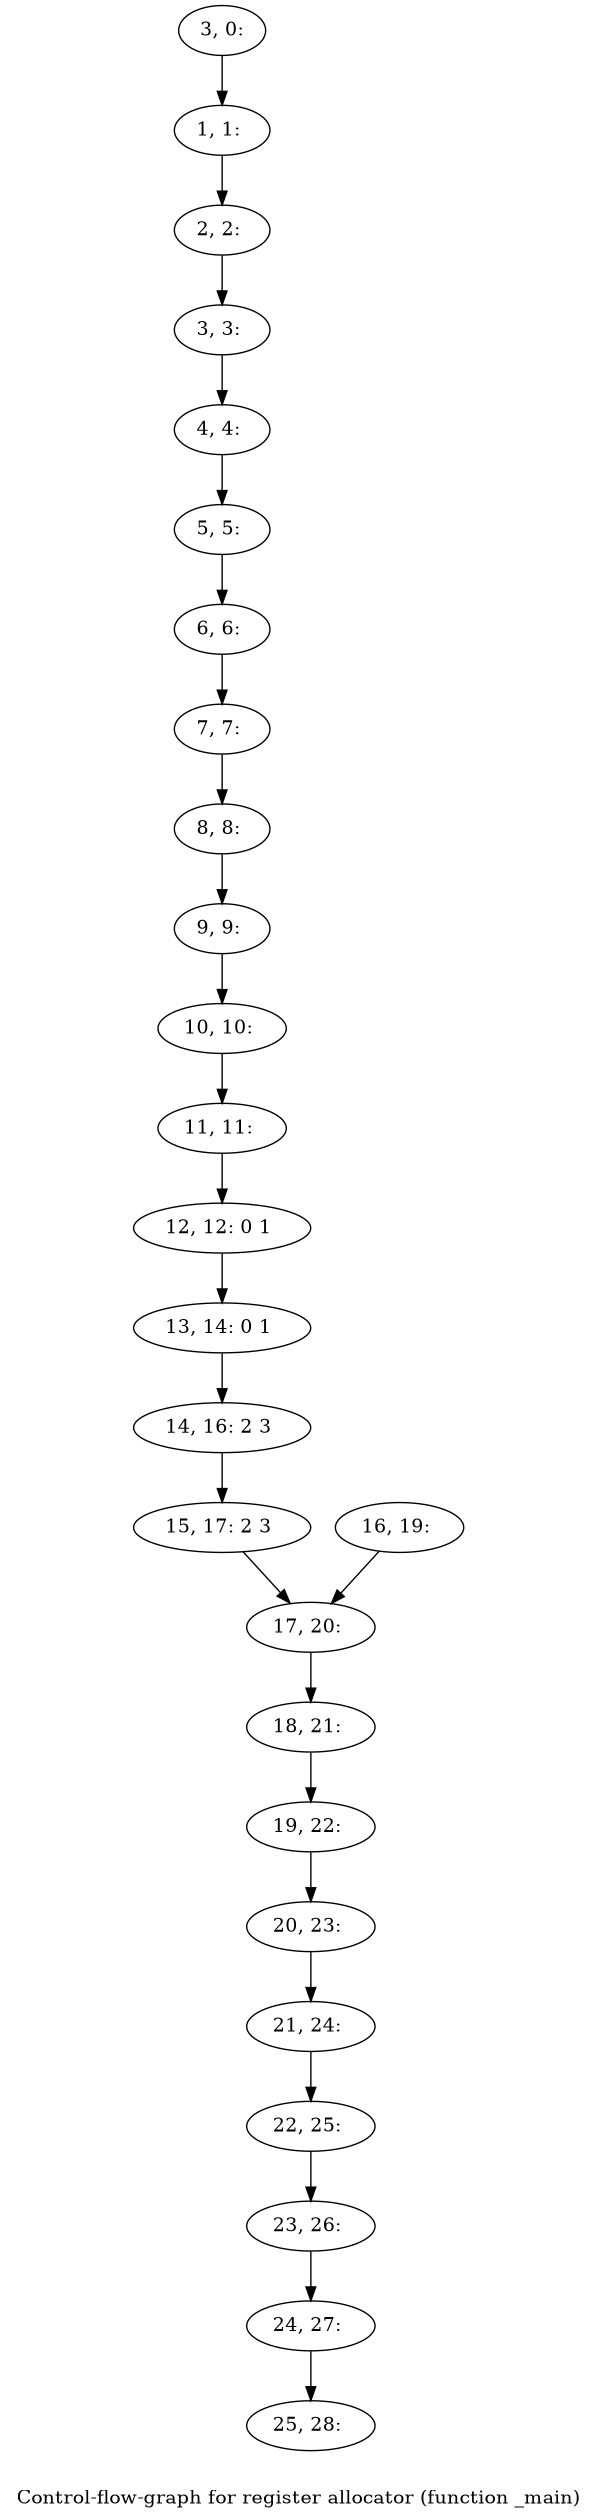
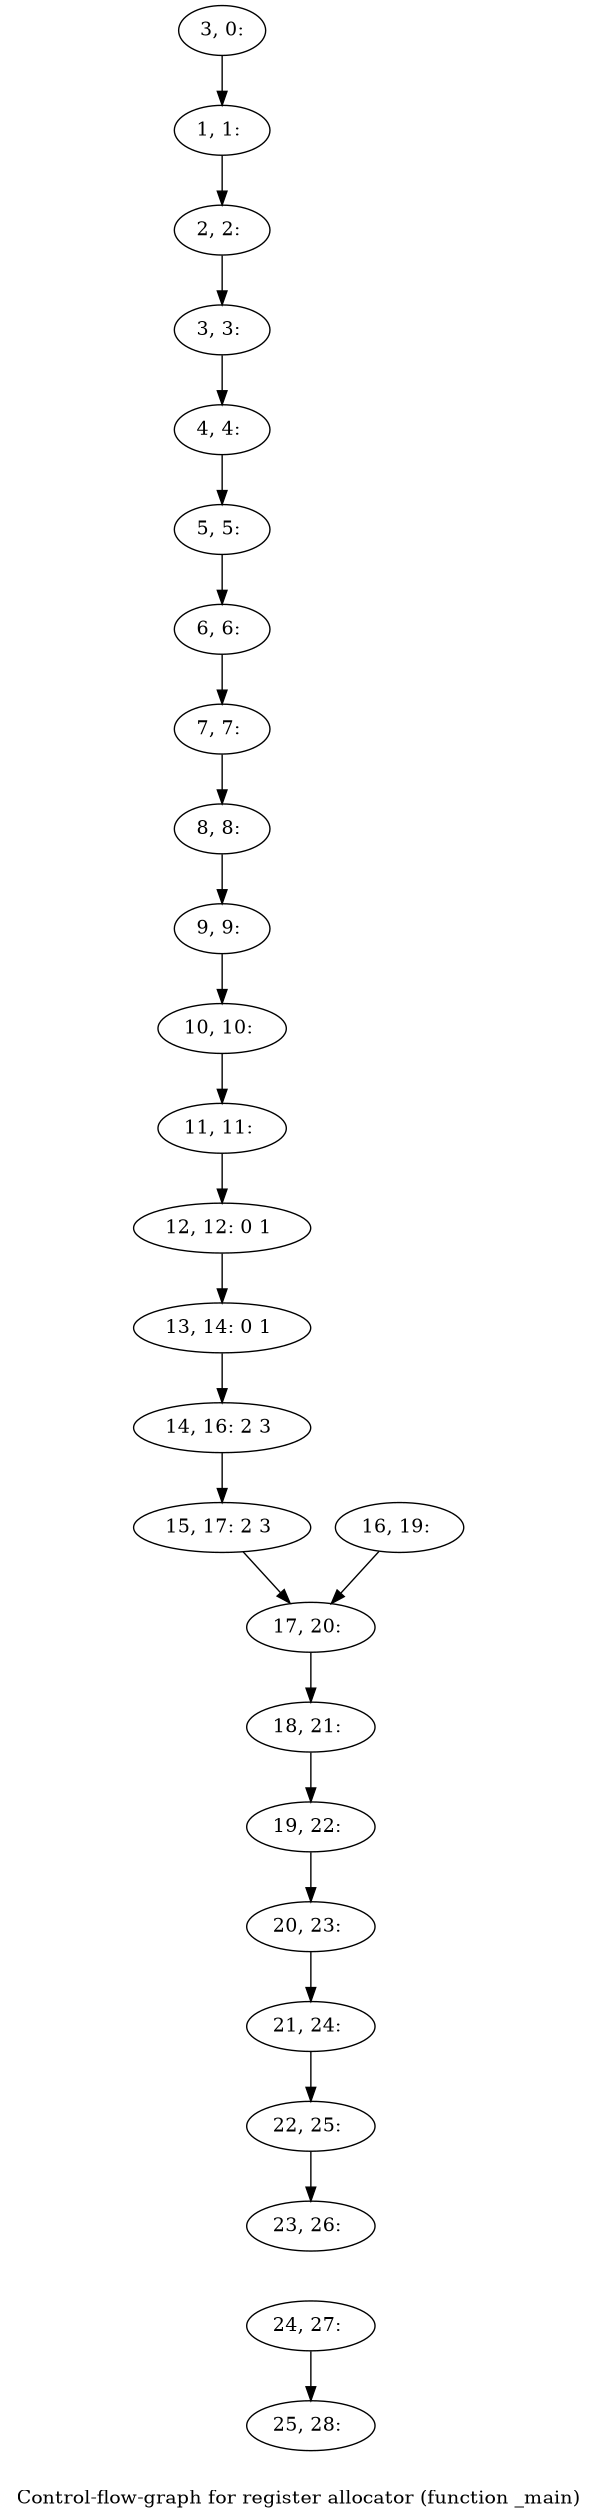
  digraph {
    label="Control-flow-graph for register allocator (function _main)"
    n1 [label="3, 0:"]
    n2 [label="1, 1: "]
    n3 [label="2, 2: "]
    n4 [label="3, 3: "]
    n5 [label="4, 4: "]
    n6 [label="5, 5: "]
    n7 [label="6, 6: "]
    n8 [label="7, 7: "]
    n9 [label="8, 8: "]
    n10 [label="9, 9: "]
    n11 [label="10, 10: "]
    n12 [label="11, 11: "]
    n13 [label="12, 12: 0 1 "]
    n14 [label="13, 14: 0 1 "]
    n15 [label="14, 16: 2 3 "]
    n16 [label="15, 17: 2 3 "]
    n17 [label="17, 20: "]
    n18 [label="16, 19: "]
    n19 [label="18, 21: "]
    n20 [label="19, 22: "]
    n21 [label="20, 23: "]
    n22 [label="21, 24: "]
    n23 [label="22, 25: "]
    n24 [label="23, 26: "]
    n25 [label="24, 27: "]
    n26 [label="25, 28: "]
    n1 -> n2
    n2 -> n3
    n3 -> n4
    n4 -> n5
    n5 -> n6
    n6 -> n7
    n7 -> n8
    n8 -> n9
    n9 -> n10
    n10 -> n11
    n11 -> n12
    n12 -> n13
    n13 -> n14
    n14 -> n15
    n15 -> n16
    n16 -> n17
    n17 -> n19
    n18 -> n17
    n19 -> n20
    n20 -> n21
    n21 -> n22
    n22 -> n23
    n23 -> n24
-   n24 -> n25
    n25 -> n26
  }
